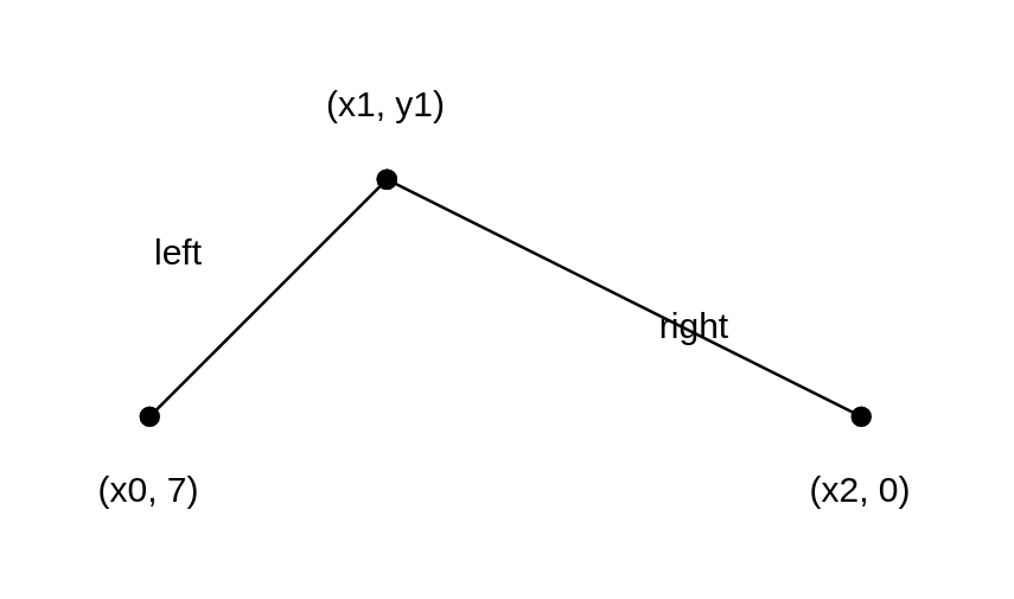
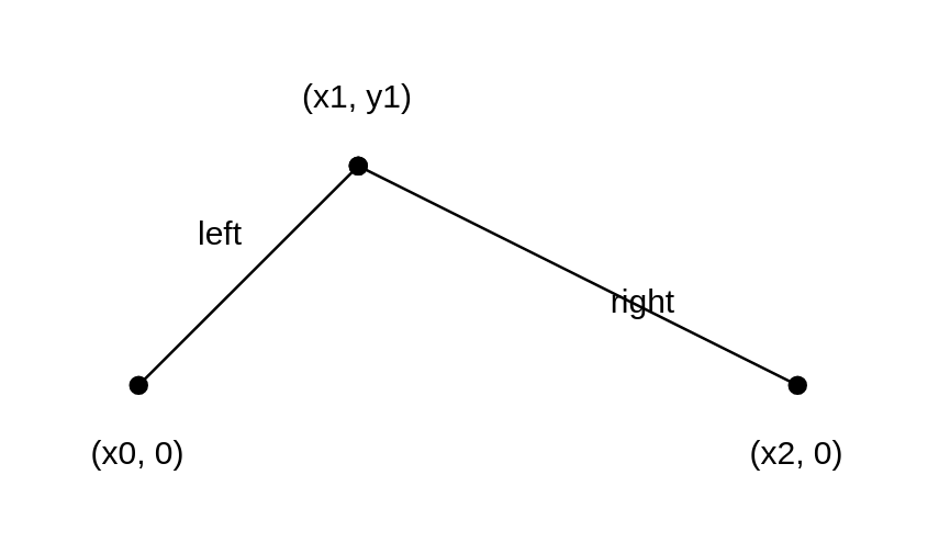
  <mxCell id="0" />
  <mxCell id="1" parent="0" />
  <mxCell id="2" value="" style="endArrow=oval;html=1;rounded=0;startArrow=oval;startFill=1;endFill=1;" edge="1" parent="1"><mxGeometry width="50" height="50" relative="1" as="geometry"><mxPoint x="50" y="140" as="sourcePoint" /><mxPoint x="130" y="60" as="targetPoint" /></mxGeometry></mxCell>
  <mxCell id="3" value="" style="endArrow=oval;html=1;rounded=0;startArrow=oval;startFill=1;endFill=1;" edge="1" parent="1"><mxGeometry width="50" height="50" relative="1" as="geometry"><mxPoint x="130" y="60" as="sourcePoint" /><mxPoint x="290" y="140" as="targetPoint" /></mxGeometry></mxCell>
  <mxCell id="4" value="(x2, 0)" style="text;html=1;align=center;verticalAlign=middle;whiteSpace=wrap;rounded=0;" vertex="1" parent="1"><mxGeometry x="260" y="150" width="60" height="30" as="geometry" /></mxCell>
  <mxCell id="5" value="(x1, y1)" style="text;html=1;align=center;verticalAlign=middle;whiteSpace=wrap;rounded=0;" vertex="1" parent="1"><mxGeometry x="100" y="20" width="60" height="30" as="geometry" /></mxCell>
- <mxCell id="6" value="(x0, 7)" style="text;html=1;align=center;verticalAlign=middle;whiteSpace=wrap;rounded=0;" vertex="1" parent="1"><mxGeometry x="20" y="150" width="60" height="30" as="geometry" /></mxCell>
- <mxCell id="7" value="left" style="text;html=1;align=center;verticalAlign=middle;whiteSpace=wrap;rounded=0;" vertex="1" parent="1"><mxGeometry x="30" y="70" width="60" height="30" as="geometry" /></mxCell>
+ <mxCell id="6" value="(x0, 0)" style="text;html=1;align=center;verticalAlign=middle;whiteSpace=wrap;rounded=0;" vertex="1" parent="1"><mxGeometry x="20" y="150" width="60" height="30" as="geometry" /></mxCell>
+ <mxCell id="7" value="left" style="text;html=1;align=center;verticalAlign=middle;whiteSpace=wrap;rounded=0;" vertex="1" parent="1"><mxGeometry x="50" y="70" width="60" height="30" as="geometry" /></mxCell>
  <mxCell id="8" value="right" style="text;html=1;align=center;verticalAlign=middle;whiteSpace=wrap;rounded=0;" vertex="1" parent="1"><mxGeometry x="204" y="95" width="60" height="30" as="geometry" /></mxCell>
